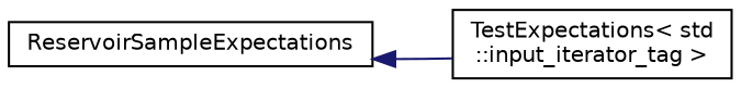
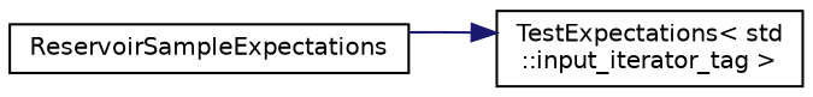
  digraph {
    rankdir=LR
    node [color=black fillcolor=white fontname=Helvetica fontsize=10 shape=record style=filled]
    n1 [height=0.2 label=ReservoirSampleExpectations width=0.4]
    n2 [height=0.2 label="TestExpectations\< std\l::input_iterator_tag \>" width=0.4]
-   n1 -> n2 [color=midnightblue dir=back fontname=Helvetica fontsize=10 labelfontname=Helvetica labelfontsize=10 style=solid]
+   n2 -> n1 [color=midnightblue dir=back fontname=Helvetica fontsize=10 labelfontname=Helvetica labelfontsize=10 style=solid]
  }
